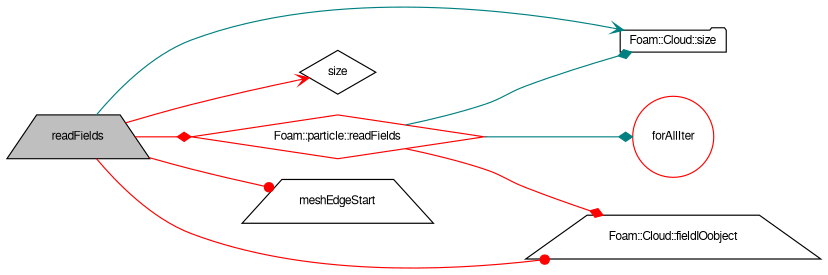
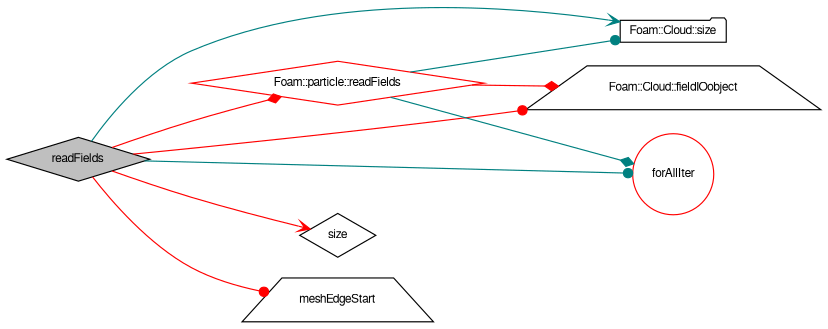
  digraph {
    rankdir=LR
    node [color=black fontname=FreeSans fontsize=10 shape=trapezium]
    edge [arrowhead=dot color=red fontname=FreeSans fontsize=10 labelfontname=FreeSans labelfontsize=10 style=solid]
-   n1 [fillcolor=grey75 fontcolor=black height=0.2 label=readFields style=filled width=0.4]
+   n1 [fillcolor=grey75 fontcolor=black height=0.2 label=readFields shape=diamond style=filled width=0.4]
    n2 [height=0.2 label="Foam::Cloud::size" shape=folder width=0.4]
    n3 [height=0.2 label=size shape=diamond width=0.4]
    n4 [height=0.2 label="Foam::Cloud::fieldIOobject" width=0.4]
    n5 [color=red height=0.2 label=forAllIter shape=circle width=0.4]
    n6 [height=0.2 label=meshEdgeStart width=0.4]
    n7 [color=red height=0.2 label="Foam::particle::readFields" shape=diamond width=0.4]
    n1 -> n2 [arrowhead=vee color=teal]
    n1 -> n3 [arrowhead=vee]
    n1 -> n4
+   n1 -> n5 [color=teal]
    n1 -> n6
    n1 -> n7 [arrowhead=diamond]
-   n7 -> n2 [arrowhead=diamond color=teal]
+   n7 -> n2 [color=teal]
    n7 -> n4 [arrowhead=diamond]
    n7 -> n5 [arrowhead=diamond color=teal]
  }
